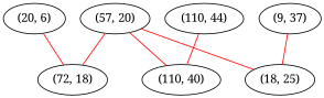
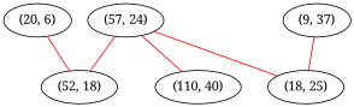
  graph {
    fontname="Noto Serif"
    node [fontname="Noto Serif"]
    edge [color=red fontname="Noto Serif" weight=1]
    "(20, 6)"
-   "(52, 18)" [label="(72, 18)"]
-   "(110, 44)"
+   "(52, 18)"
    "(110, 40)"
-   "(57, 24)" [label="(57, 20)"]
+   "(57, 24)"
    n6 [label="(18, 25)"]
    "(9, 37)"
    "(20, 6)" -- "(52, 18)"
-   "(110, 44)" -- "(110, 40)"
    "(57, 24)" -- "(52, 18)"
    "(57, 24)" -- "(110, 40)"
    "(57, 24)" -- n6
    "(9, 37)" -- n6
  }
